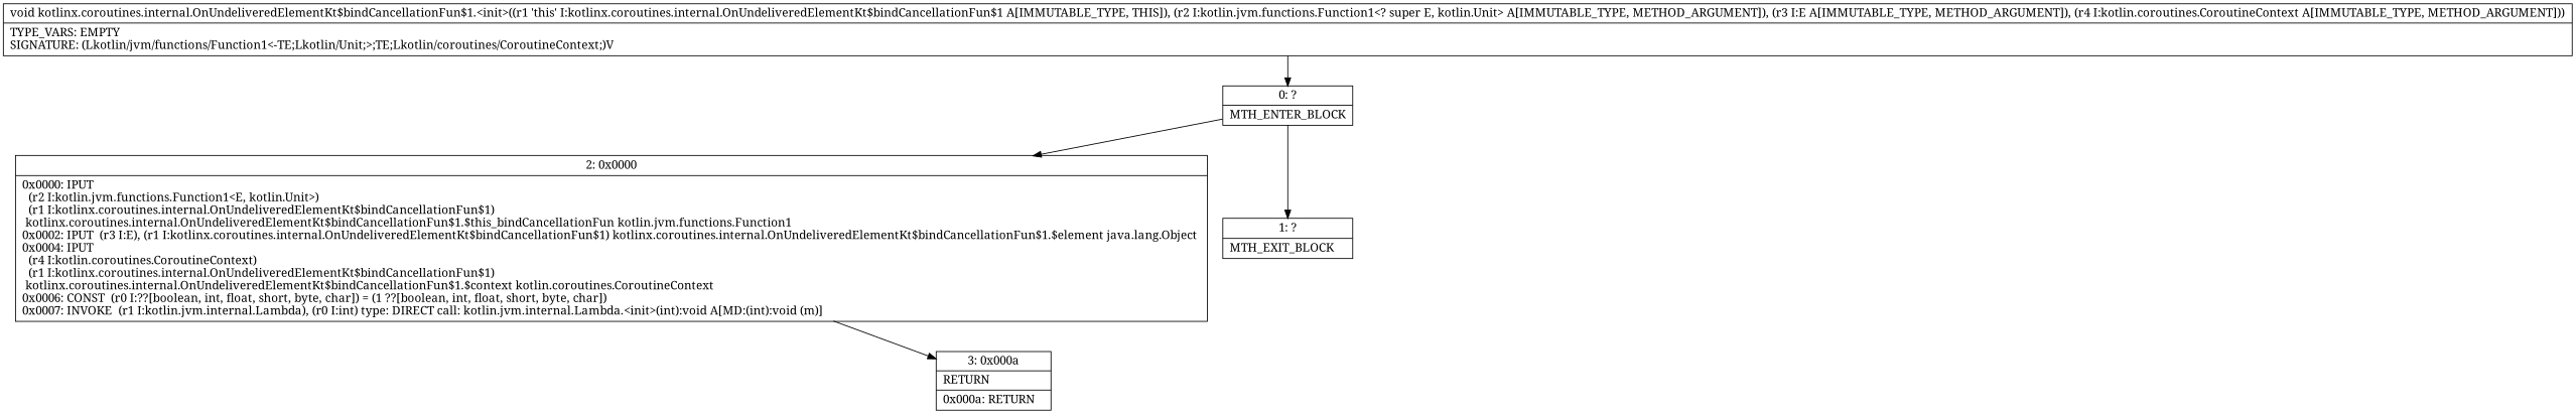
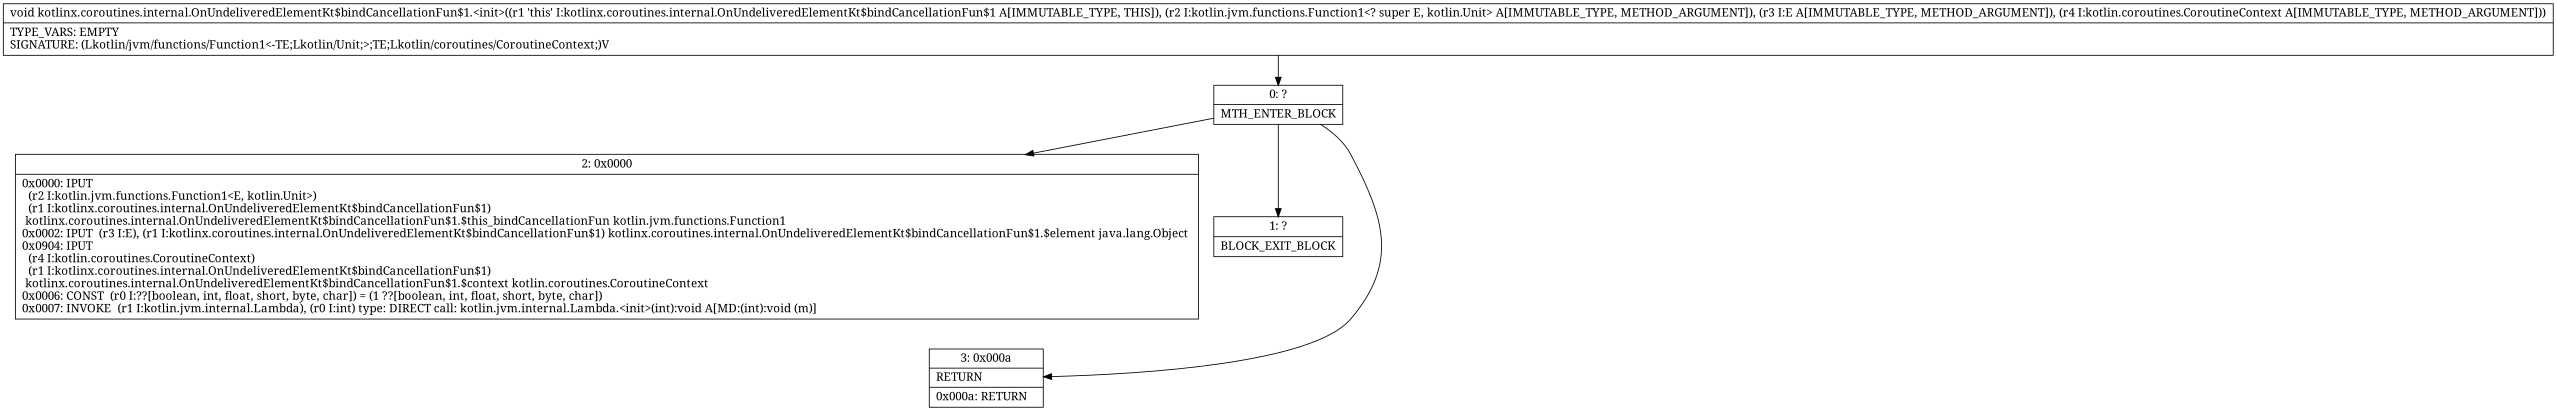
  digraph {
    fontname="Noto Serif"
    node [fontname="Noto Serif" shape=record]
    edge [fontname="Noto Serif"]
    n1 [label="{0\:\ ?|MTH_ENTER_BLOCK\l}"]
-   n2 [label="{2\:\ 0x0000|0x0000: IPUT  \l  (r2 I:kotlin.jvm.functions.Function1\<E, kotlin.Unit\>)\l  (r1 I:kotlinx.coroutines.internal.OnUndeliveredElementKt$bindCancellationFun$1)\l kotlinx.coroutines.internal.OnUndeliveredElementKt$bindCancellationFun$1.$this_bindCancellationFun kotlin.jvm.functions.Function1 \l0x0002: IPUT  (r3 I:E), (r1 I:kotlinx.coroutines.internal.OnUndeliveredElementKt$bindCancellationFun$1) kotlinx.coroutines.internal.OnUndeliveredElementKt$bindCancellationFun$1.$element java.lang.Object \l0x0004: IPUT  \l  (r4 I:kotlin.coroutines.CoroutineContext)\l  (r1 I:kotlinx.coroutines.internal.OnUndeliveredElementKt$bindCancellationFun$1)\l kotlinx.coroutines.internal.OnUndeliveredElementKt$bindCancellationFun$1.$context kotlin.coroutines.CoroutineContext \l0x0006: CONST  (r0 I:??[boolean, int, float, short, byte, char]) = (1 ??[boolean, int, float, short, byte, char]) \l0x0007: INVOKE  (r1 I:kotlin.jvm.internal.Lambda), (r0 I:int) type: DIRECT call: kotlin.jvm.internal.Lambda.\<init\>(int):void A[MD:(int):void (m)]\l}"]
-   n3 [label="{1\:\ ?|MTH_EXIT_BLOCK\l}"]
+   n2 [label="{2\:\ 0x0000|0x0000: IPUT  \l  (r2 I:kotlin.jvm.functions.Function1\<E, kotlin.Unit\>)\l  (r1 I:kotlinx.coroutines.internal.OnUndeliveredElementKt$bindCancellationFun$1)\l kotlinx.coroutines.internal.OnUndeliveredElementKt$bindCancellationFun$1.$this_bindCancellationFun kotlin.jvm.functions.Function1 \l0x0002: IPUT  (r3 I:E), (r1 I:kotlinx.coroutines.internal.OnUndeliveredElementKt$bindCancellationFun$1) kotlinx.coroutines.internal.OnUndeliveredElementKt$bindCancellationFun$1.$element java.lang.Object \l0x0904: IPUT  \l  (r4 I:kotlin.coroutines.CoroutineContext)\l  (r1 I:kotlinx.coroutines.internal.OnUndeliveredElementKt$bindCancellationFun$1)\l kotlinx.coroutines.internal.OnUndeliveredElementKt$bindCancellationFun$1.$context kotlin.coroutines.CoroutineContext \l0x0006: CONST  (r0 I:??[boolean, int, float, short, byte, char]) = (1 ??[boolean, int, float, short, byte, char]) \l0x0007: INVOKE  (r1 I:kotlin.jvm.internal.Lambda), (r0 I:int) type: DIRECT call: kotlin.jvm.internal.Lambda.\<init\>(int):void A[MD:(int):void (m)]\l}"]
+   n3 [label="{1\:\ ?|BLOCK_EXIT_BLOCK\l}"]
    n4 [label="{3\:\ 0x000a|RETURN\l|0x000a: RETURN   \l}"]
    n5 [label="{void kotlinx.coroutines.internal.OnUndeliveredElementKt$bindCancellationFun$1.\<init\>((r1 'this' I:kotlinx.coroutines.internal.OnUndeliveredElementKt$bindCancellationFun$1 A[IMMUTABLE_TYPE, THIS]), (r2 I:kotlin.jvm.functions.Function1\<? super E, kotlin.Unit\> A[IMMUTABLE_TYPE, METHOD_ARGUMENT]), (r3 I:E A[IMMUTABLE_TYPE, METHOD_ARGUMENT]), (r4 I:kotlin.coroutines.CoroutineContext A[IMMUTABLE_TYPE, METHOD_ARGUMENT]))  | TYPE_VARS: EMPTY\lSIGNATURE: (Lkotlin\/jvm\/functions\/Function1\<\-TE;Lkotlin\/Unit;\>;TE;Lkotlin\/coroutines\/CoroutineContext;)V\l}"]
    n1 -> n2
    n1 -> n3
-   n2 -> n4
+   n1 -> n4
    n5 -> n1
  }
